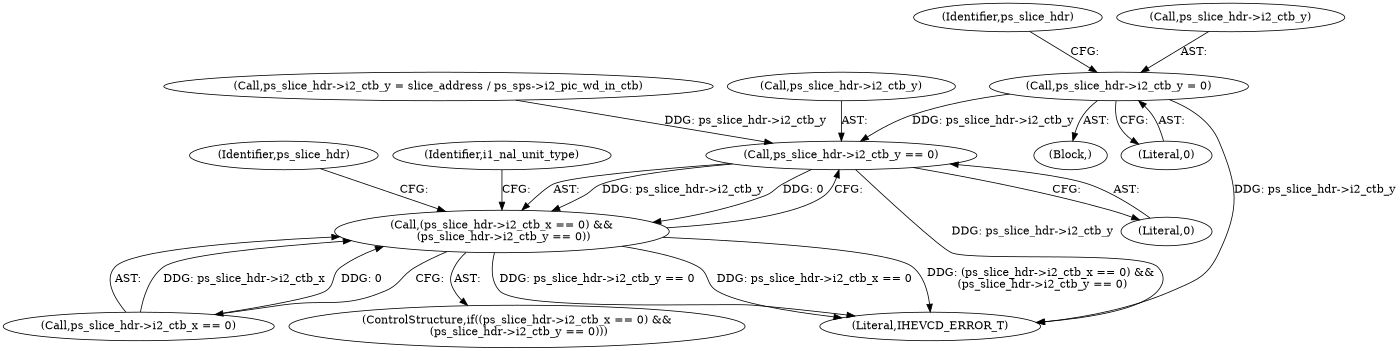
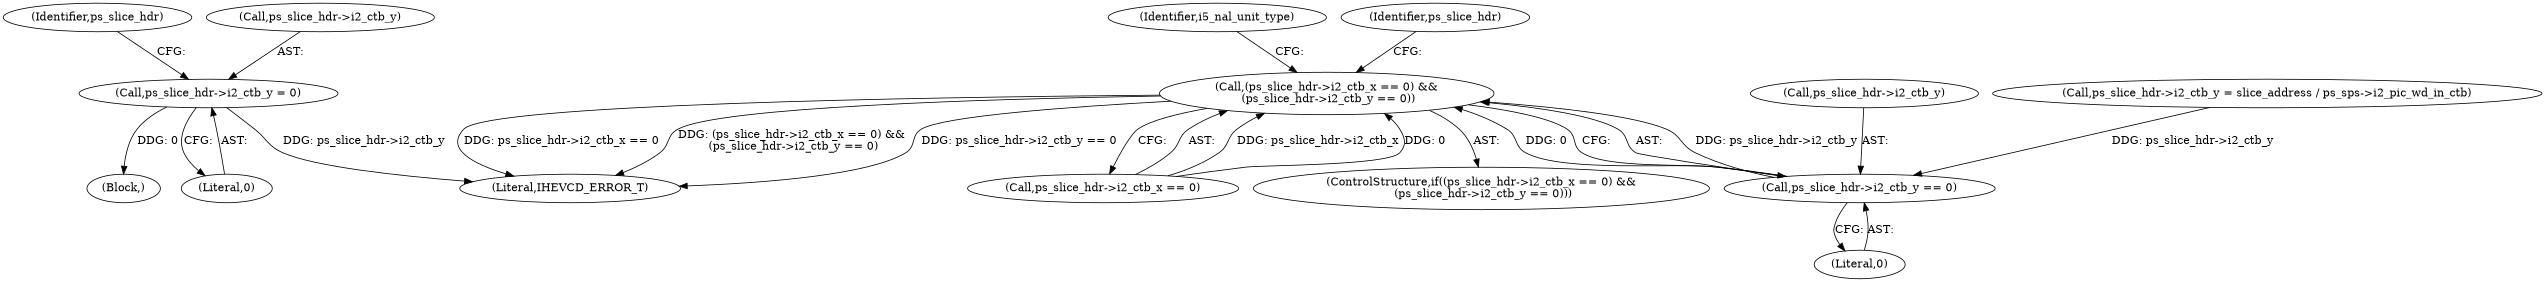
  digraph {
    n1 [label="(Call,ps_slice_hdr->i2_ctb_y = 0)"]
    n2 [label="(Call,ps_slice_hdr->i2_ctb_y == 0)"]
    n3 [label="(Literal,0)"]
    n4 [label="(Block,)"]
    n5 [label="(Literal,IHEVCD_ERROR_T)"]
    n6 [label="(Call,(ps_slice_hdr->i2_ctb_x == 0) &&\n (ps_slice_hdr->i2_ctb_y == 0))"]
    n7 [label="(Literal,0)"]
    n8 [label="(Call,ps_slice_hdr->i2_ctb_x == 0)"]
    n9 [label="(ControlStructure,if((ps_slice_hdr->i2_ctb_x == 0) &&\n (ps_slice_hdr->i2_ctb_y == 0)))"]
    n10 [label="(Identifier,ps_slice_hdr)"]
    n11 [label="(Call,ps_slice_hdr->i2_ctb_y)"]
-   n12 [label="(Identifier,i1_nal_unit_type)"]
+   n12 [label="(Identifier,i5_nal_unit_type)"]
    n13 [label="(Identifier,ps_slice_hdr)"]
    n14 [label="(Call,ps_slice_hdr->i2_ctb_y = slice_address / ps_sps->i2_pic_wd_in_ctb)"]
    n15 [label="(Call,ps_slice_hdr->i2_ctb_y)"]
-   n1 -> n2 [label="DDG: ps_slice_hdr->i2_ctb_y"]
    n1 -> n3 [label="CFG: "]
-   n1 -> n4 [label="AST: "]
+   n1 -> n4 [label="DDG: 0"]
    n1 -> n5 [label="DDG: ps_slice_hdr->i2_ctb_y"]
-   n2 -> n5 [label="DDG: ps_slice_hdr->i2_ctb_y"]
    n2 -> n6 [label="AST: "]
    n2 -> n6 [label="DDG: ps_slice_hdr->i2_ctb_y"]
    n2 -> n6 [label="DDG: 0"]
    n2 -> n7 [label="CFG: "]
    n3 -> n1 [label="AST: "]
    n6 -> n2 [label="CFG: "]
    n6 -> n5 [label="DDG: ps_slice_hdr->i2_ctb_x == 0"]
    n6 -> n5 [label="DDG: (ps_slice_hdr->i2_ctb_x == 0) &&\n (ps_slice_hdr->i2_ctb_y == 0)"]
    n6 -> n5 [label="DDG: ps_slice_hdr->i2_ctb_y == 0"]
    n6 -> n8 [label="CFG: "]
    n6 -> n9 [label="AST: "]
    n7 -> n2 [label="AST: "]
    n8 -> n6 [label="AST: "]
    n8 -> n6 [label="DDG: ps_slice_hdr->i2_ctb_x"]
    n8 -> n6 [label="DDG: 0"]
    n10 -> n1 [label="CFG: "]
    n11 -> n2 [label="AST: "]
    n12 -> n6 [label="CFG: "]
    n13 -> n6 [label="CFG: "]
    n14 -> n2 [label="DDG: ps_slice_hdr->i2_ctb_y"]
    n15 -> n1 [label="AST: "]
  }
